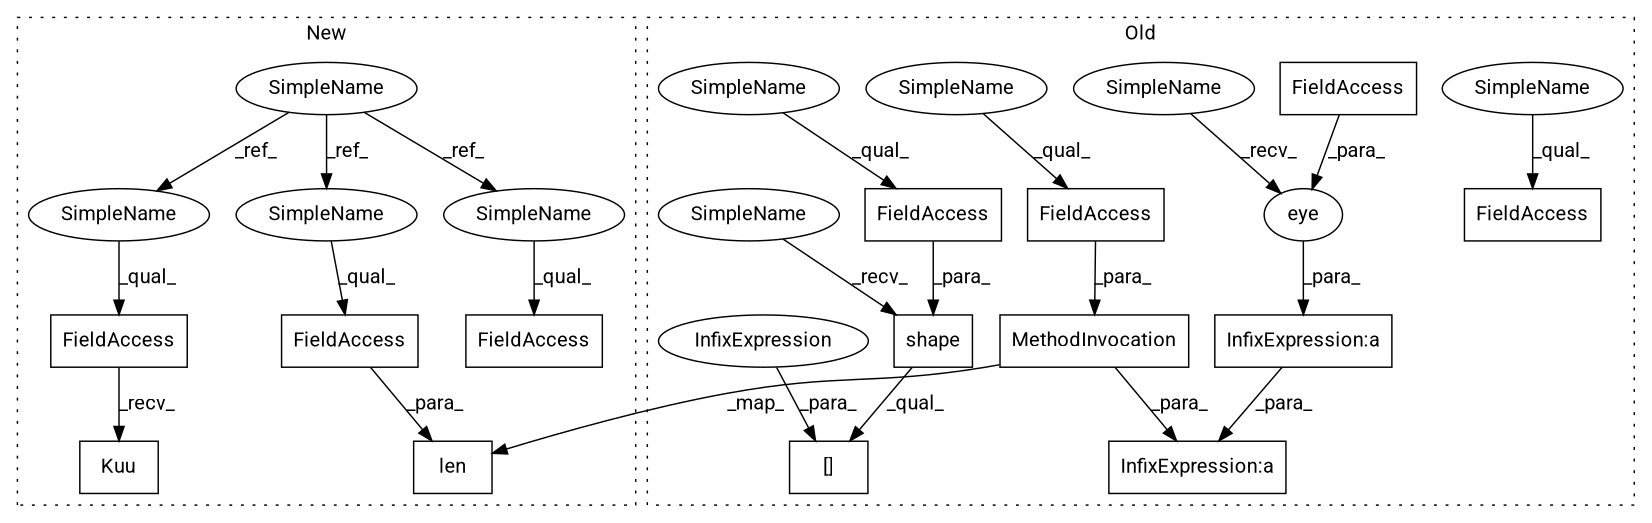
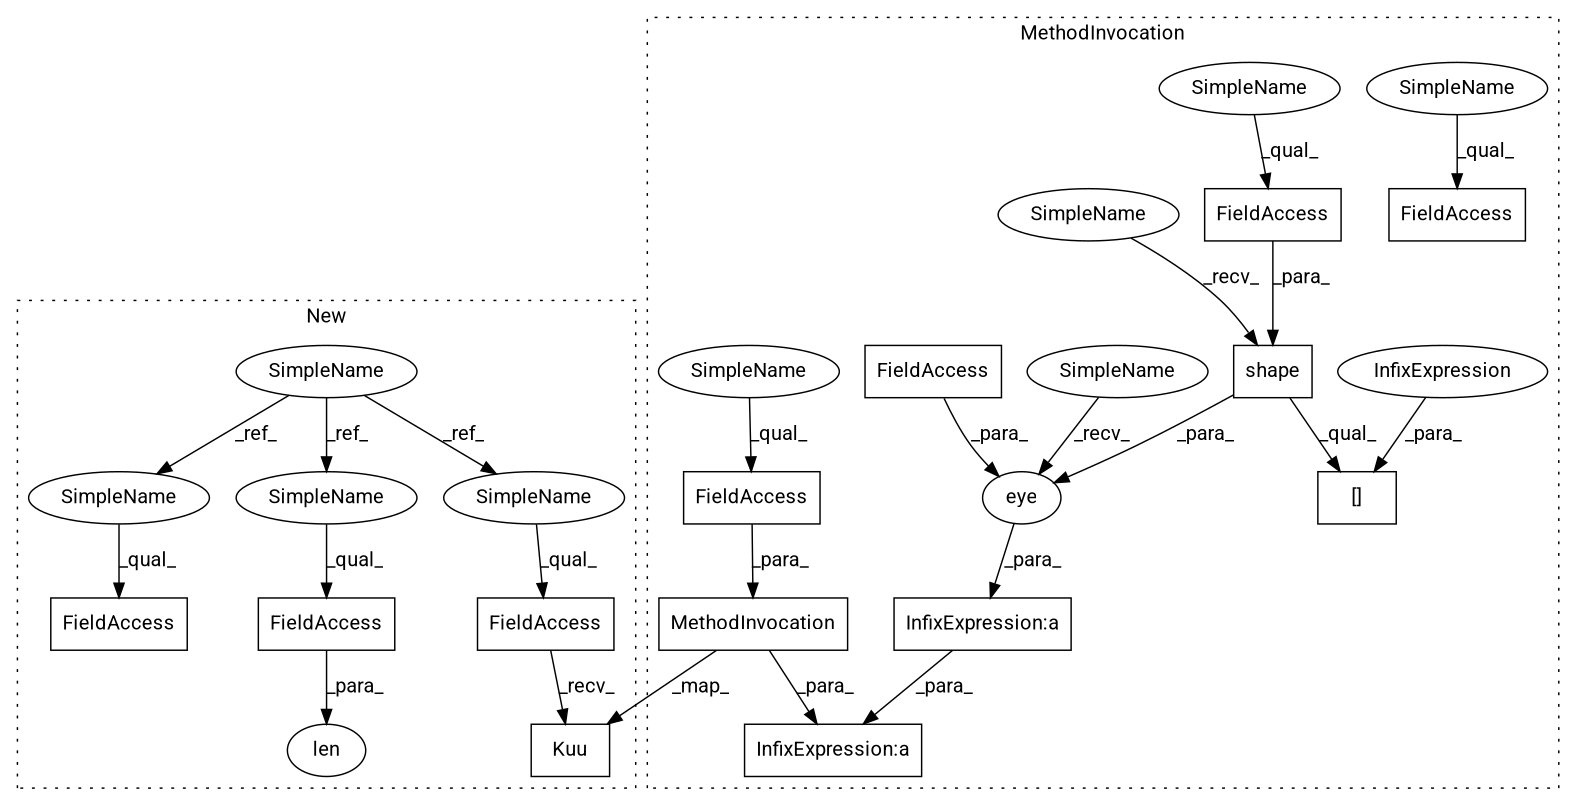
  digraph {
    fontname=Roboto
    node [a=42 fontname=Roboto l=4 s=4485 shape=box]
    edge [fontname=Roboto]
    n1 [a=32 l="4,1" label=eye s="4623,4657" shape=ellipse]
    n2 [a=27 l=3 label="InfixExpression:a" s=4658]
    n3 [a=27 l=3 label="InfixExpression:a" s=4608]
    n4 [a=32 l="6,1" label=shape s="4479,4491"]
    n5 [a=2 l="25,1" label="[]" s="4468,4494"]
    n6 [a=34 l=1 label=InfixExpression s=4493 shape=ellipse]
    n7 [a=22 l=6 label=FieldAccess]
    n8 [a=22 l=6 label=FieldAccess s=4601]
    n9 [a=22 l=17 label=FieldAccess s=4640]
    n10 [a=22 l=6 label=FieldAccess s=4564]
    n11 [a=32 l="2,1" label=MethodInvocation s="4599,4607"]
    n12 [label=SimpleName s=4564 shape=ellipse]
    n13 [label=SimpleName s=4601 shape=ellipse]
    n14 [label=SimpleName shape=ellipse]
    n15 [l=10 label=SimpleName s=4612 shape=ellipse]
    n16 [l=10 label=SimpleName s=4468 shape=ellipse]
-   n17 [a=32 l="4,1" label=len s="4334,4350"]
+   n17 [a=32 l="4,1" label=len s="4334,4350" shape=ellipse]
    n18 [a=22 l=12 label=FieldAccess s=4338]
    n19 [label=SimpleName s=4037 shape=ellipse]
    n20 [a=22 l=12 label=FieldAccess s=4408]
    n21 [a=22 l=12 label=FieldAccess s=4452]
    n22 [a=32 l="4,1" label=Kuu s="4465,4509"]
    n23 [label=SimpleName s=4408 shape=ellipse]
    n24 [label=SimpleName s=4452 shape=ellipse]
    n25 [label=SimpleName s=4338 shape=ellipse]
    subgraph cluster_1 {
-     label=Old
+     label=MethodInvocation
      style=dotted
      n1
      n2
      n3
      n4
      n5
      n6
      n7
      n8
      n9
      n10
      n11
      n12
      n13
      n14
      n15
      n16
    }
    subgraph cluster_2 {
      label=New
      style=dotted
      n17
      n18
      n19
      n20
      n21
      n22
      n23
      n24
      n25
    }
    n1 -> n2 [label=_para_]
    n2 -> n3 [label=_para_]
+   n4 -> n1 [label=_para_]
    n4 -> n5 [label=_qual_]
    n6 -> n5 [label=_para_]
    n7 -> n4 [label=_para_]
    n8 -> n11 [label=_para_]
    n9 -> n1 [label=_para_]
    n11 -> n3 [label=_para_]
-   n11 -> n17 [label=_map_]
+   n11 -> n22 [label=_map_]
    n12 -> n10 [label=_qual_]
    n13 -> n8 [label=_qual_]
    n14 -> n7 [label=_qual_]
    n15 -> n1 [label=_recv_]
    n16 -> n4 [label=_recv_]
    n18 -> n17 [label=_para_]
    n19 -> n23 [label=_ref_]
    n19 -> n24 [label=_ref_]
    n19 -> n25 [label=_ref_]
    n21 -> n22 [label=_recv_]
    n23 -> n20 [label=_qual_]
    n24 -> n21 [label=_qual_]
    n25 -> n18 [label=_qual_]
  }
